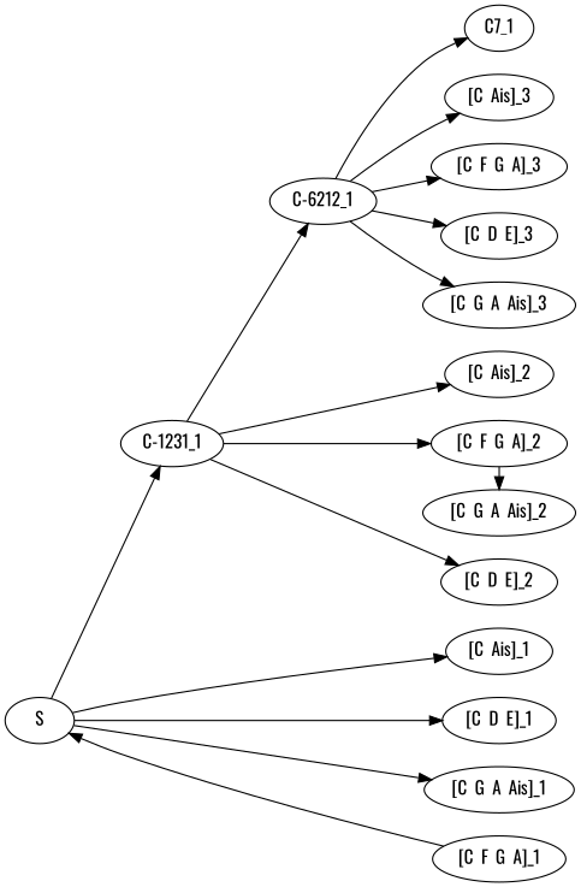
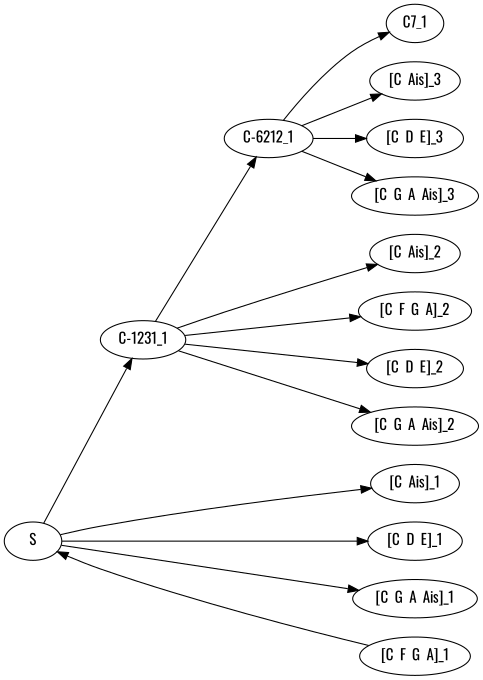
  digraph {
    fontname=Oswald
    rankdir=LR
    node [fontname=Oswald]
    edge [fontname=Oswald]
    S
    n2 [label="C-1231_1"]
    n3 [label="C-6212_1"]
    n4 [label=C7_1]
    "[C  Ais]_1"
    "[C  F  G  A]_1"
    "[C  D  E]_1"
    "[C  G  A  Ais]_1"
    "[C  Ais]_2"
    "[C  F  G  A]_2"
    "[C  D  E]_2"
    "[C  G  A  Ais]_2"
    "[C  Ais]_3"
-   "[C  F  G  A]_3"
    "[C  D  E]_3"
    "[C  G  A  Ais]_3"
    subgraph sub_1 {
      rank=min
      S
    }
    subgraph sub_2 {
      rank=same
      n2
    }
    subgraph sub_3 {
      rank=same
      n3
    }
    subgraph sub_4 {
      rank=same
      n4
    }
    subgraph sub_5 {
      rank=same
      "[C  Ais]_1"
      "[C  F  G  A]_1"
      "[C  D  E]_1"
      "[C  G  A  Ais]_1"
      "[C  Ais]_2"
      "[C  F  G  A]_2"
      "[C  D  E]_2"
      "[C  G  A  Ais]_2"
      "[C  Ais]_3"
-     "[C  F  G  A]_3"
      "[C  D  E]_3"
      "[C  G  A  Ais]_3"
    }
    S -> n2
    S -> "[C  Ais]_1"
    S -> "[C  D  E]_1"
    S -> "[C  G  A  Ais]_1"
    n2 -> n3
    n2 -> "[C  Ais]_2"
    n2 -> "[C  F  G  A]_2"
    n2 -> "[C  D  E]_2"
-   "[C  F  G  A]_2" -> "[C  G  A  Ais]_2"
+   n2 -> "[C  G  A  Ais]_2"
    n3 -> n4
    n3 -> "[C  Ais]_3"
-   n3 -> "[C  F  G  A]_3"
    n3 -> "[C  D  E]_3"
    n3 -> "[C  G  A  Ais]_3"
    "[C  F  G  A]_1" -> S
  }
